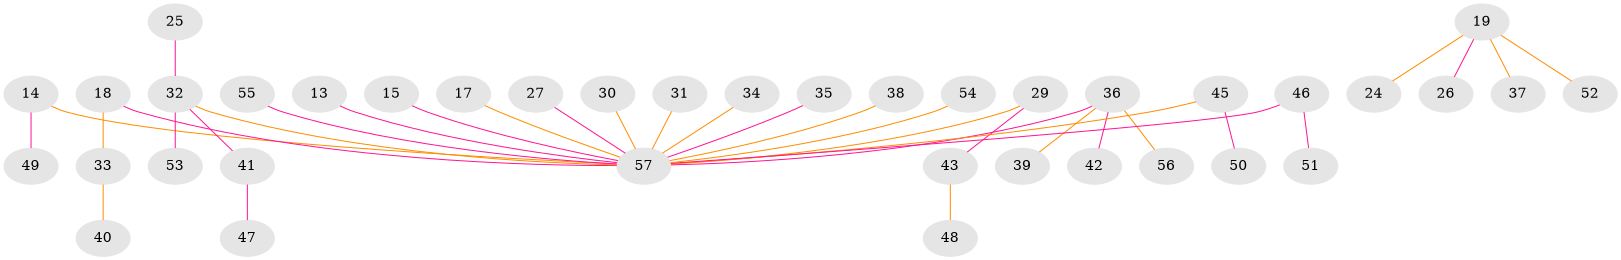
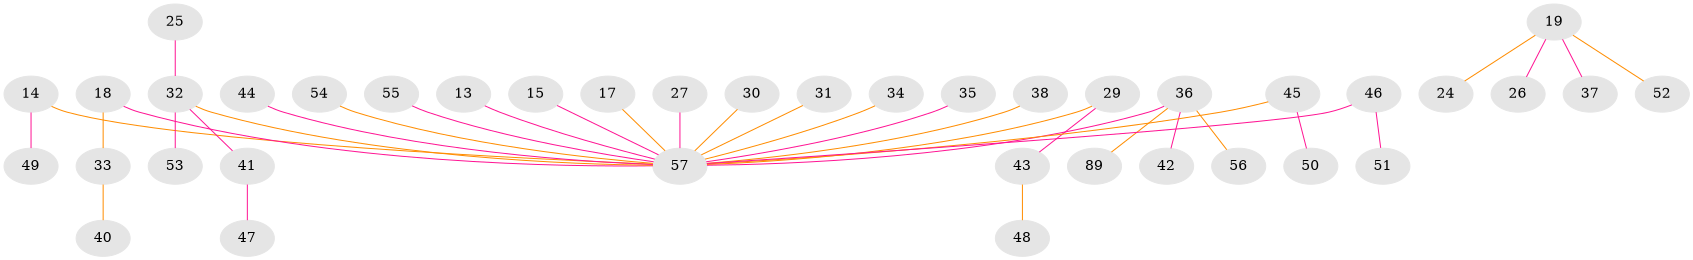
  graph {
    node [color=gray90 style=filled]
    edge [color=deeppink]
    57 [super="+10+20+12"]
    13
    14
    49
    15
    19
    24
    26
    37
    52
    17
    18
    33
    40
    32 [super="+21"]
    41
    53
    25
    27
    29
    43
    48
    30
    31
    47
    34
    35
    36 [super="+28"]
-   39
+   39 [label=89]
    42
    56
    38
+   44
    45
    50
    46
    51
    54
    55
    13 -- 57
    14 -- 57 [color=darkorange]
    14 -- 49
    15 -- 57
    19 -- 24 [color=darkorange]
    19 -- 26
-   19 -- 37 [color=darkorange]
+   19 -- 37
    19 -- 52 [color=darkorange]
    17 -- 57 [color=darkorange]
    18 -- 57
    18 -- 33 [color=darkorange]
    33 -- 40 [color=darkorange]
    32 -- 57 [color=darkorange]
    32 -- 41
    32 -- 53
    41 -- 47
    25 -- 32
    27 -- 57
    29 -- 57 [color=darkorange]
    29 -- 43
    43 -- 48 [color=darkorange]
    30 -- 57 [color=darkorange]
    31 -- 57 [color=darkorange]
    34 -- 57 [color=darkorange]
    35 -- 57
    36 -- 57
    36 -- 39 [color=darkorange]
    36 -- 42
    36 -- 56 [color=darkorange]
    38 -- 57 [color=darkorange]
+   44 -- 57
    45 -- 57 [color=darkorange]
    45 -- 50
    46 -- 57
    46 -- 51
    54 -- 57 [color=darkorange]
    55 -- 57
  }
